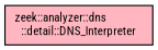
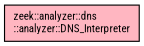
  digraph {
    rankdir=LR
    fontname="Roboto Condensed"
-   n1 [color=black fillcolor=lightpink fontname="Roboto Condensed" fontsize=10 height=0.2 label="zeek::analyzer::dns\l::detail::DNS_Interpreter" shape=record style=filled width=0.4]
+   n1 [color=black fillcolor=lightpink fontname="Roboto Condensed" fontsize=10 height=0.2 label="zeek::analyzer::dns\l::analyzer::DNS_Interpreter" shape=record style=filled width=0.4]
  }
